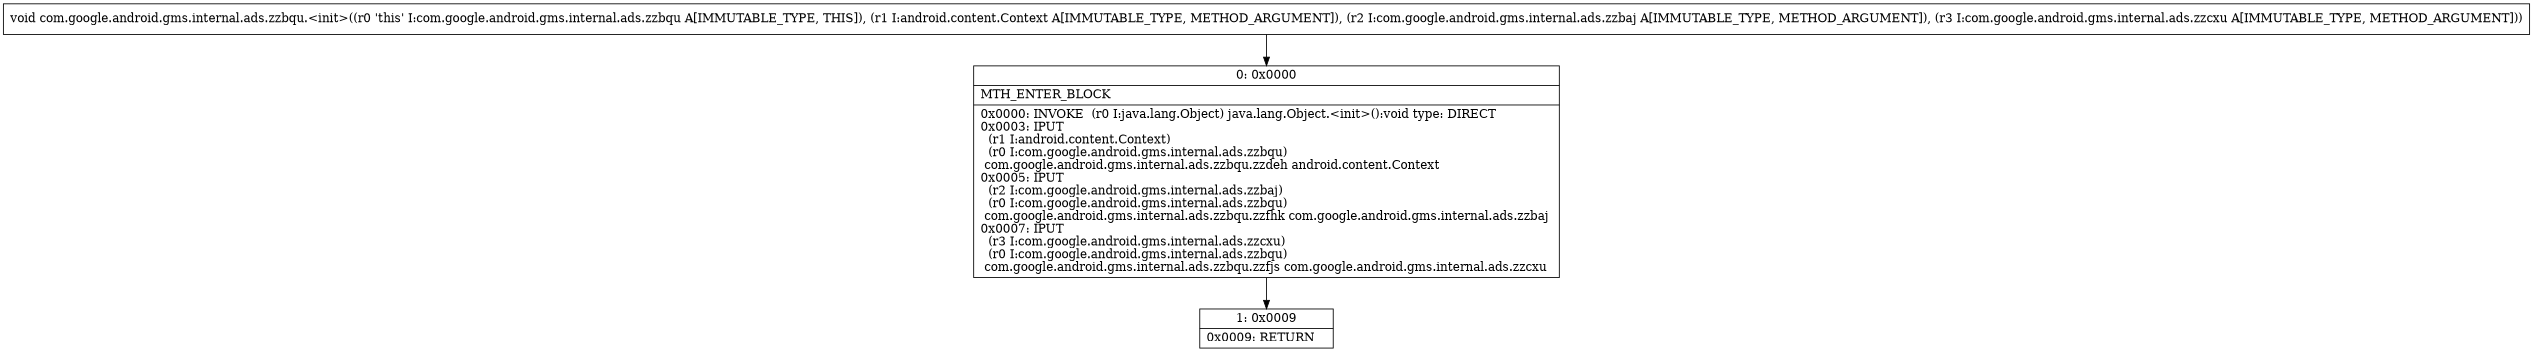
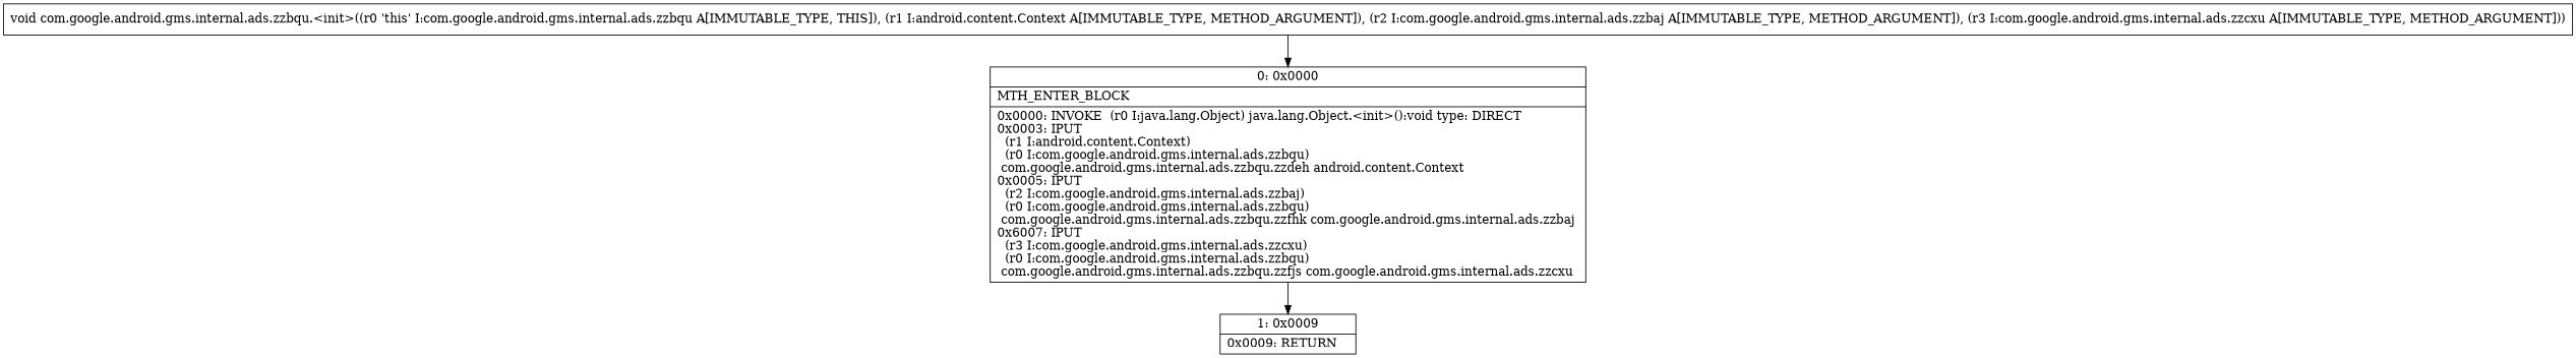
  digraph {
    node [shape=record]
-   n1 [label="{0\:\ 0x0000|MTH_ENTER_BLOCK\l|0x0000: INVOKE  (r0 I:java.lang.Object) java.lang.Object.\<init\>():void type: DIRECT \l0x0003: IPUT  \l  (r1 I:android.content.Context)\l  (r0 I:com.google.android.gms.internal.ads.zzbqu)\l com.google.android.gms.internal.ads.zzbqu.zzdeh android.content.Context \l0x0005: IPUT  \l  (r2 I:com.google.android.gms.internal.ads.zzbaj)\l  (r0 I:com.google.android.gms.internal.ads.zzbqu)\l com.google.android.gms.internal.ads.zzbqu.zzfhk com.google.android.gms.internal.ads.zzbaj \l0x0007: IPUT  \l  (r3 I:com.google.android.gms.internal.ads.zzcxu)\l  (r0 I:com.google.android.gms.internal.ads.zzbqu)\l com.google.android.gms.internal.ads.zzbqu.zzfjs com.google.android.gms.internal.ads.zzcxu \l}"]
+   n1 [label="{0\:\ 0x0000|MTH_ENTER_BLOCK\l|0x0000: INVOKE  (r0 I:java.lang.Object) java.lang.Object.\<init\>():void type: DIRECT \l0x0003: IPUT  \l  (r1 I:android.content.Context)\l  (r0 I:com.google.android.gms.internal.ads.zzbqu)\l com.google.android.gms.internal.ads.zzbqu.zzdeh android.content.Context \l0x0005: IPUT  \l  (r2 I:com.google.android.gms.internal.ads.zzbaj)\l  (r0 I:com.google.android.gms.internal.ads.zzbqu)\l com.google.android.gms.internal.ads.zzbqu.zzfhk com.google.android.gms.internal.ads.zzbaj \l0x6007: IPUT  \l  (r3 I:com.google.android.gms.internal.ads.zzcxu)\l  (r0 I:com.google.android.gms.internal.ads.zzbqu)\l com.google.android.gms.internal.ads.zzbqu.zzfjs com.google.android.gms.internal.ads.zzcxu \l}"]
    n2 [label="{1\:\ 0x0009|0x0009: RETURN   \l}"]
    n3 [label="{void com.google.android.gms.internal.ads.zzbqu.\<init\>((r0 'this' I:com.google.android.gms.internal.ads.zzbqu A[IMMUTABLE_TYPE, THIS]), (r1 I:android.content.Context A[IMMUTABLE_TYPE, METHOD_ARGUMENT]), (r2 I:com.google.android.gms.internal.ads.zzbaj A[IMMUTABLE_TYPE, METHOD_ARGUMENT]), (r3 I:com.google.android.gms.internal.ads.zzcxu A[IMMUTABLE_TYPE, METHOD_ARGUMENT])) }"]
    n1 -> n2
    n3 -> n1
  }
